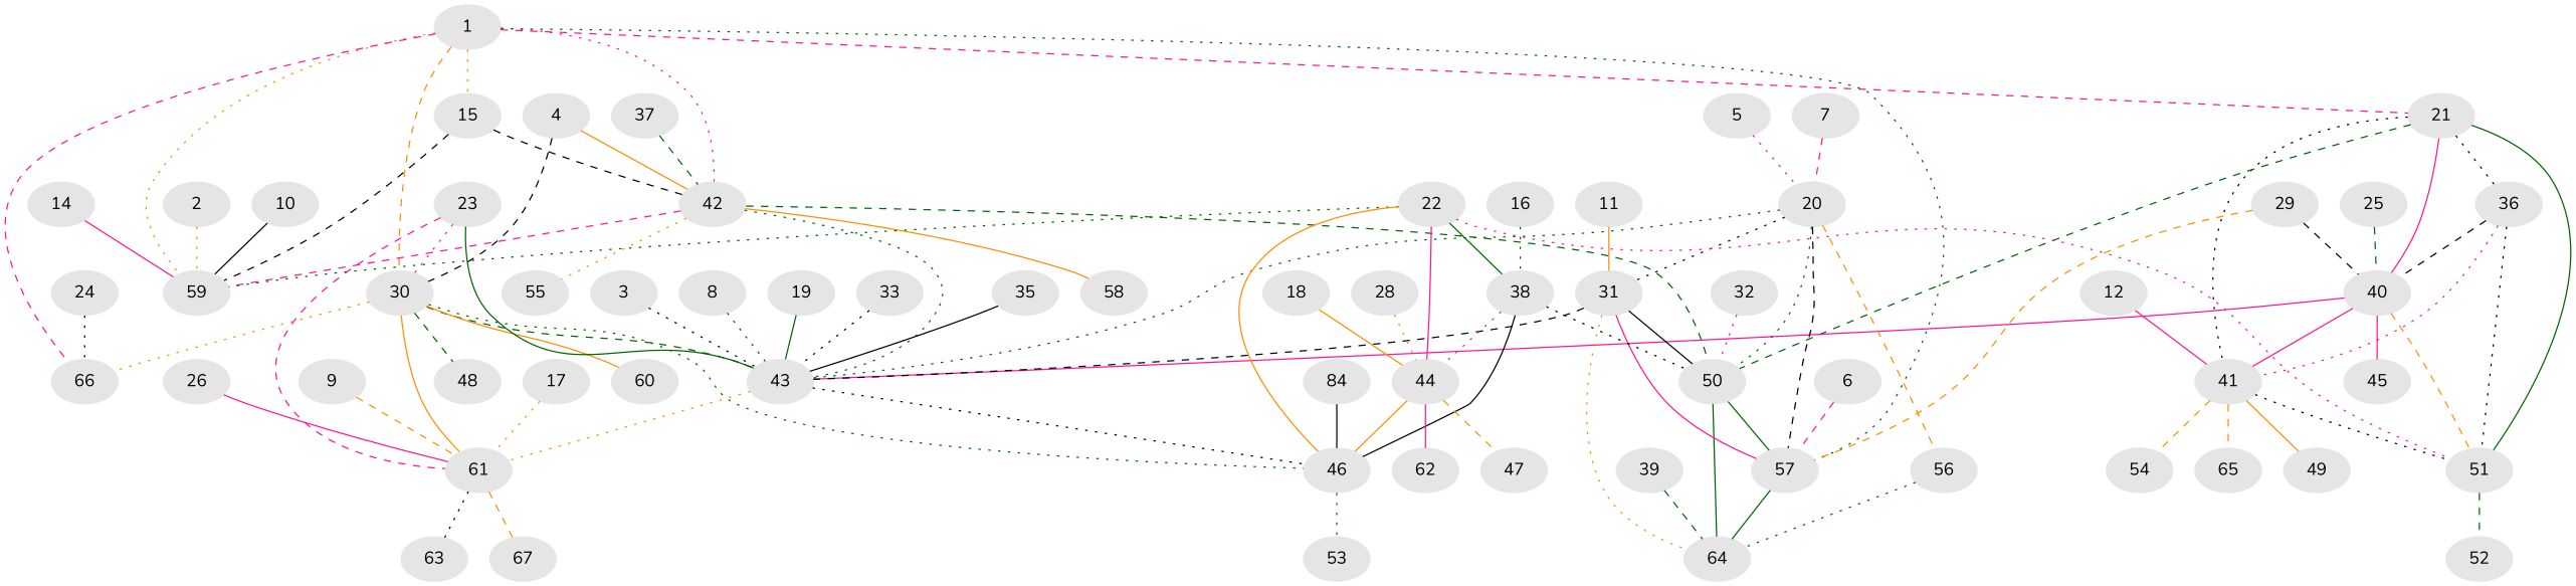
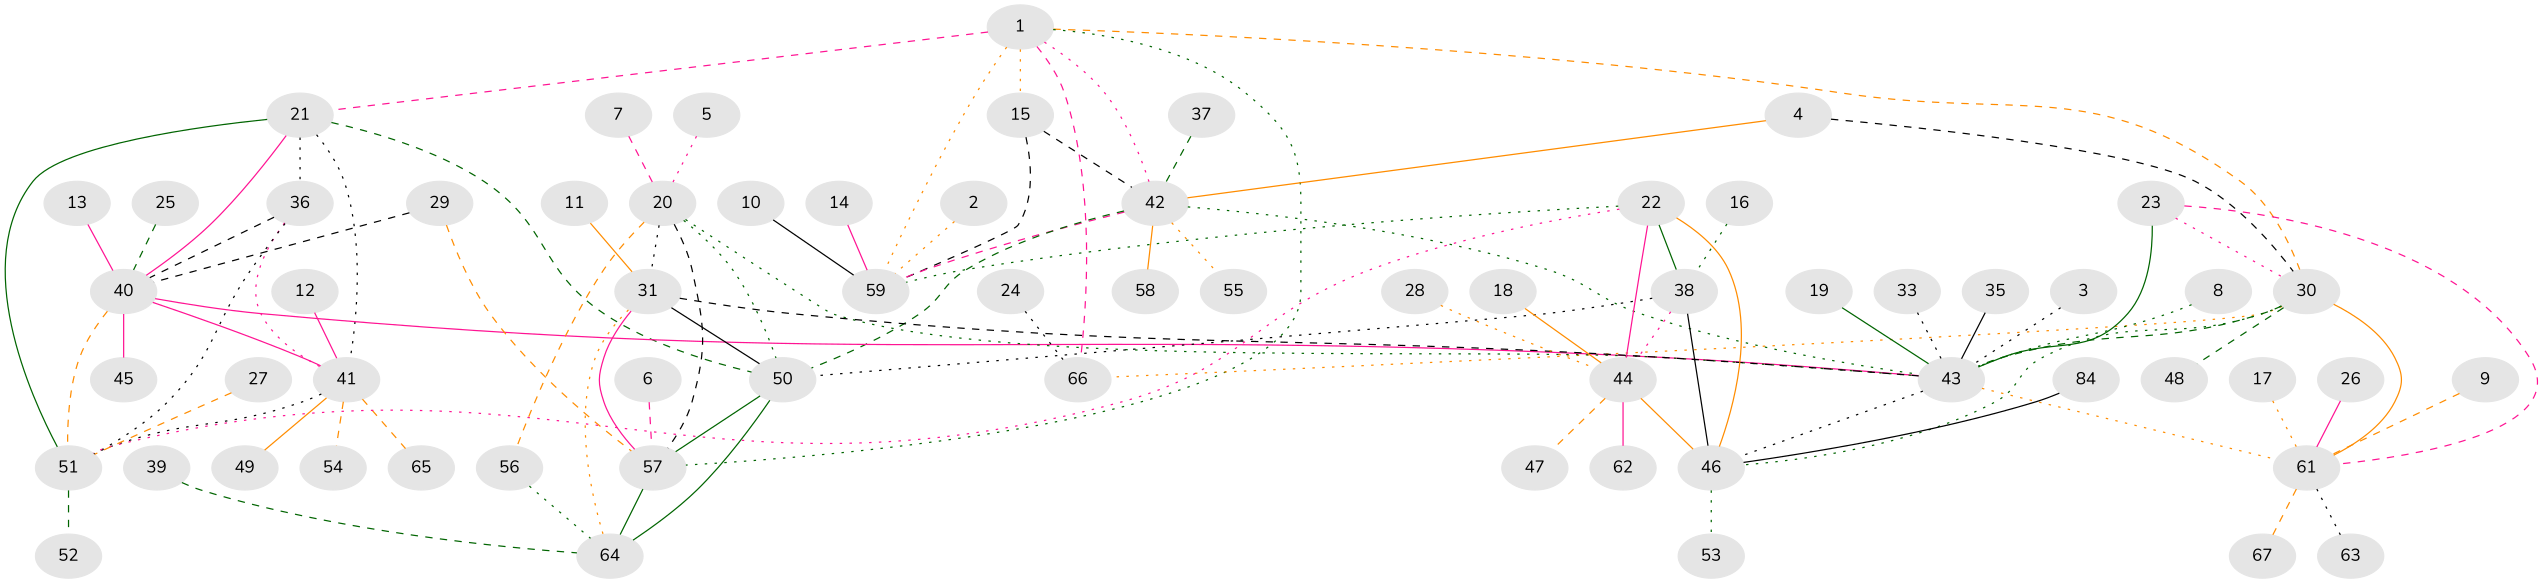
  graph {
    fontname=Nunito
    node [color=gray90 fontname=Nunito style=filled]
    edge [color=darkorange fontname=Nunito style=dotted weight=1.0]
    1
    15
    21
    30
    42
    57
    59
    66
    41
    40
    50
    36
    51
    43
    61
    46
    48
-   60
    55
    58
    64
    2
    3
    4
    5
    20
    31
    56
    6
    7
    8
    9
    63
    67
    10
    11
    12
    49
    54
    65
+   13
    45
    14
    16
    38
    44
    17
    18
    47
    62
    19
    52
    22
    53
    23
    24
    25
    26
+   27
    28
    29
-   32
    33
    n64 [label=84]
    35
    37
    39
    1 -- 15 [weight=3.0]
    1 -- 21 [color=deeppink style=dashed]
    1 -- 30 [style=dashed]
    1 -- 42 [color=deeppink weight=3.0]
    1 -- 57 [color=darkgreen]
    1 -- 59 [weight=3.0]
    1 -- 66 [color=deeppink style=dashed]
    15 -- 42 [color=black style=dashed]
    15 -- 59 [color=black style=dashed]
    21 -- 41 [color=black weight=2.0]
    21 -- 40 [color=deeppink style=solid weight=2.0]
    21 -- 50 [color=darkgreen style=dashed]
    21 -- 36 [color=black weight=2.0]
    21 -- 51 [color=darkgreen style=solid weight=2.0]
    30 -- 66
    30 -- 43 [color=darkgreen style=dashed weight=3.0]
    30 -- 61 [style=solid]
    30 -- 46 [color=darkgreen]
    30 -- 48 [color=darkgreen style=dashed]
-   30 -- 60 [style=solid]
    42 -- 59 [color=deeppink style=dashed]
    42 -- 50 [color=darkgreen style=dashed]
    42 -- 43 [color=darkgreen]
    42 -- 55
    42 -- 58 [style=solid]
    57 -- 64 [color=darkgreen style=solid]
    41 -- 51 [color=black]
    41 -- 49 [style=solid]
    41 -- 54 [style=dashed]
    41 -- 65 [style=dashed]
    40 -- 41 [color=deeppink style=solid]
    40 -- 51 [style=dashed]
    40 -- 43 [color=deeppink style=solid]
    40 -- 45 [color=deeppink style=solid]
    50 -- 57 [color=darkgreen style=solid weight=2.0]
    50 -- 64 [color=darkgreen style=solid weight=2.0]
    36 -- 41 [color=deeppink]
    36 -- 40 [color=black style=dashed]
    36 -- 51 [color=black]
    51 -- 52 [color=darkgreen style=dashed]
    43 -- 61 [weight=3.0]
    43 -- 46 [color=black]
    61 -- 63 [color=black]
    61 -- 67 [style=dashed]
    46 -- 53 [color=darkgreen]
    2 -- 59
    3 -- 43 [color=black]
    4 -- 30 [color=black style=dashed]
    4 -- 42 [style=solid]
    5 -- 20 [color=deeppink]
    20 -- 57 [color=black style=dashed]
    20 -- 50 [color=darkgreen weight=2.0]
    20 -- 43 [color=darkgreen]
    20 -- 31 [color=black]
    20 -- 56 [style=dashed]
    31 -- 57 [color=deeppink style=solid]
    31 -- 50 [color=black style=solid weight=2.0]
    31 -- 43 [color=black style=dashed]
    31 -- 64
    56 -- 64 [color=darkgreen]
    6 -- 57 [color=deeppink style=dashed]
    7 -- 20 [color=deeppink style=dashed]
    8 -- 43 [color=darkgreen]
    9 -- 61 [style=dashed]
    10 -- 59 [color=black style=solid]
    11 -- 31 [style=solid]
    12 -- 41 [color=deeppink style=solid]
+   13 -- 40 [color=deeppink style=solid]
    14 -- 59 [color=deeppink style=solid]
    16 -- 38 [color=darkgreen]
    38 -- 50 [color=black weight=2.0]
    38 -- 46 [color=black style=solid weight=4.0]
    38 -- 44 [color=deeppink weight=2.0]
    44 -- 46 [style=solid weight=2.0]
    44 -- 47 [style=dashed]
    44 -- 62 [color=deeppink style=solid]
    17 -- 61
    18 -- 44 [style=solid]
    19 -- 43 [color=darkgreen style=solid]
    22 -- 59 [color=darkgreen]
    22 -- 51 [color=deeppink]
    22 -- 46 [style=solid weight=2.0]
    22 -- 38 [color=darkgreen style=solid weight=2.0]
    22 -- 44 [color=deeppink style=solid]
    23 -- 30 [color=deeppink]
    23 -- 43 [color=darkgreen style=solid weight=3.0]
    23 -- 61 [color=deeppink style=dashed]
    24 -- 66 [color=black]
    25 -- 40 [color=darkgreen style=dashed]
    26 -- 61 [color=deeppink style=solid]
+   27 -- 51 [style=dashed]
    28 -- 44
    29 -- 57 [style=dashed]
    29 -- 40 [color=black style=dashed]
-   32 -- 50 [color=deeppink]
    33 -- 43 [color=black]
    n64 -- 46 [color=black style=solid]
    35 -- 43 [color=black style=solid]
    37 -- 42 [color=darkgreen style=dashed]
    39 -- 64 [color=darkgreen style=dashed]
  }
